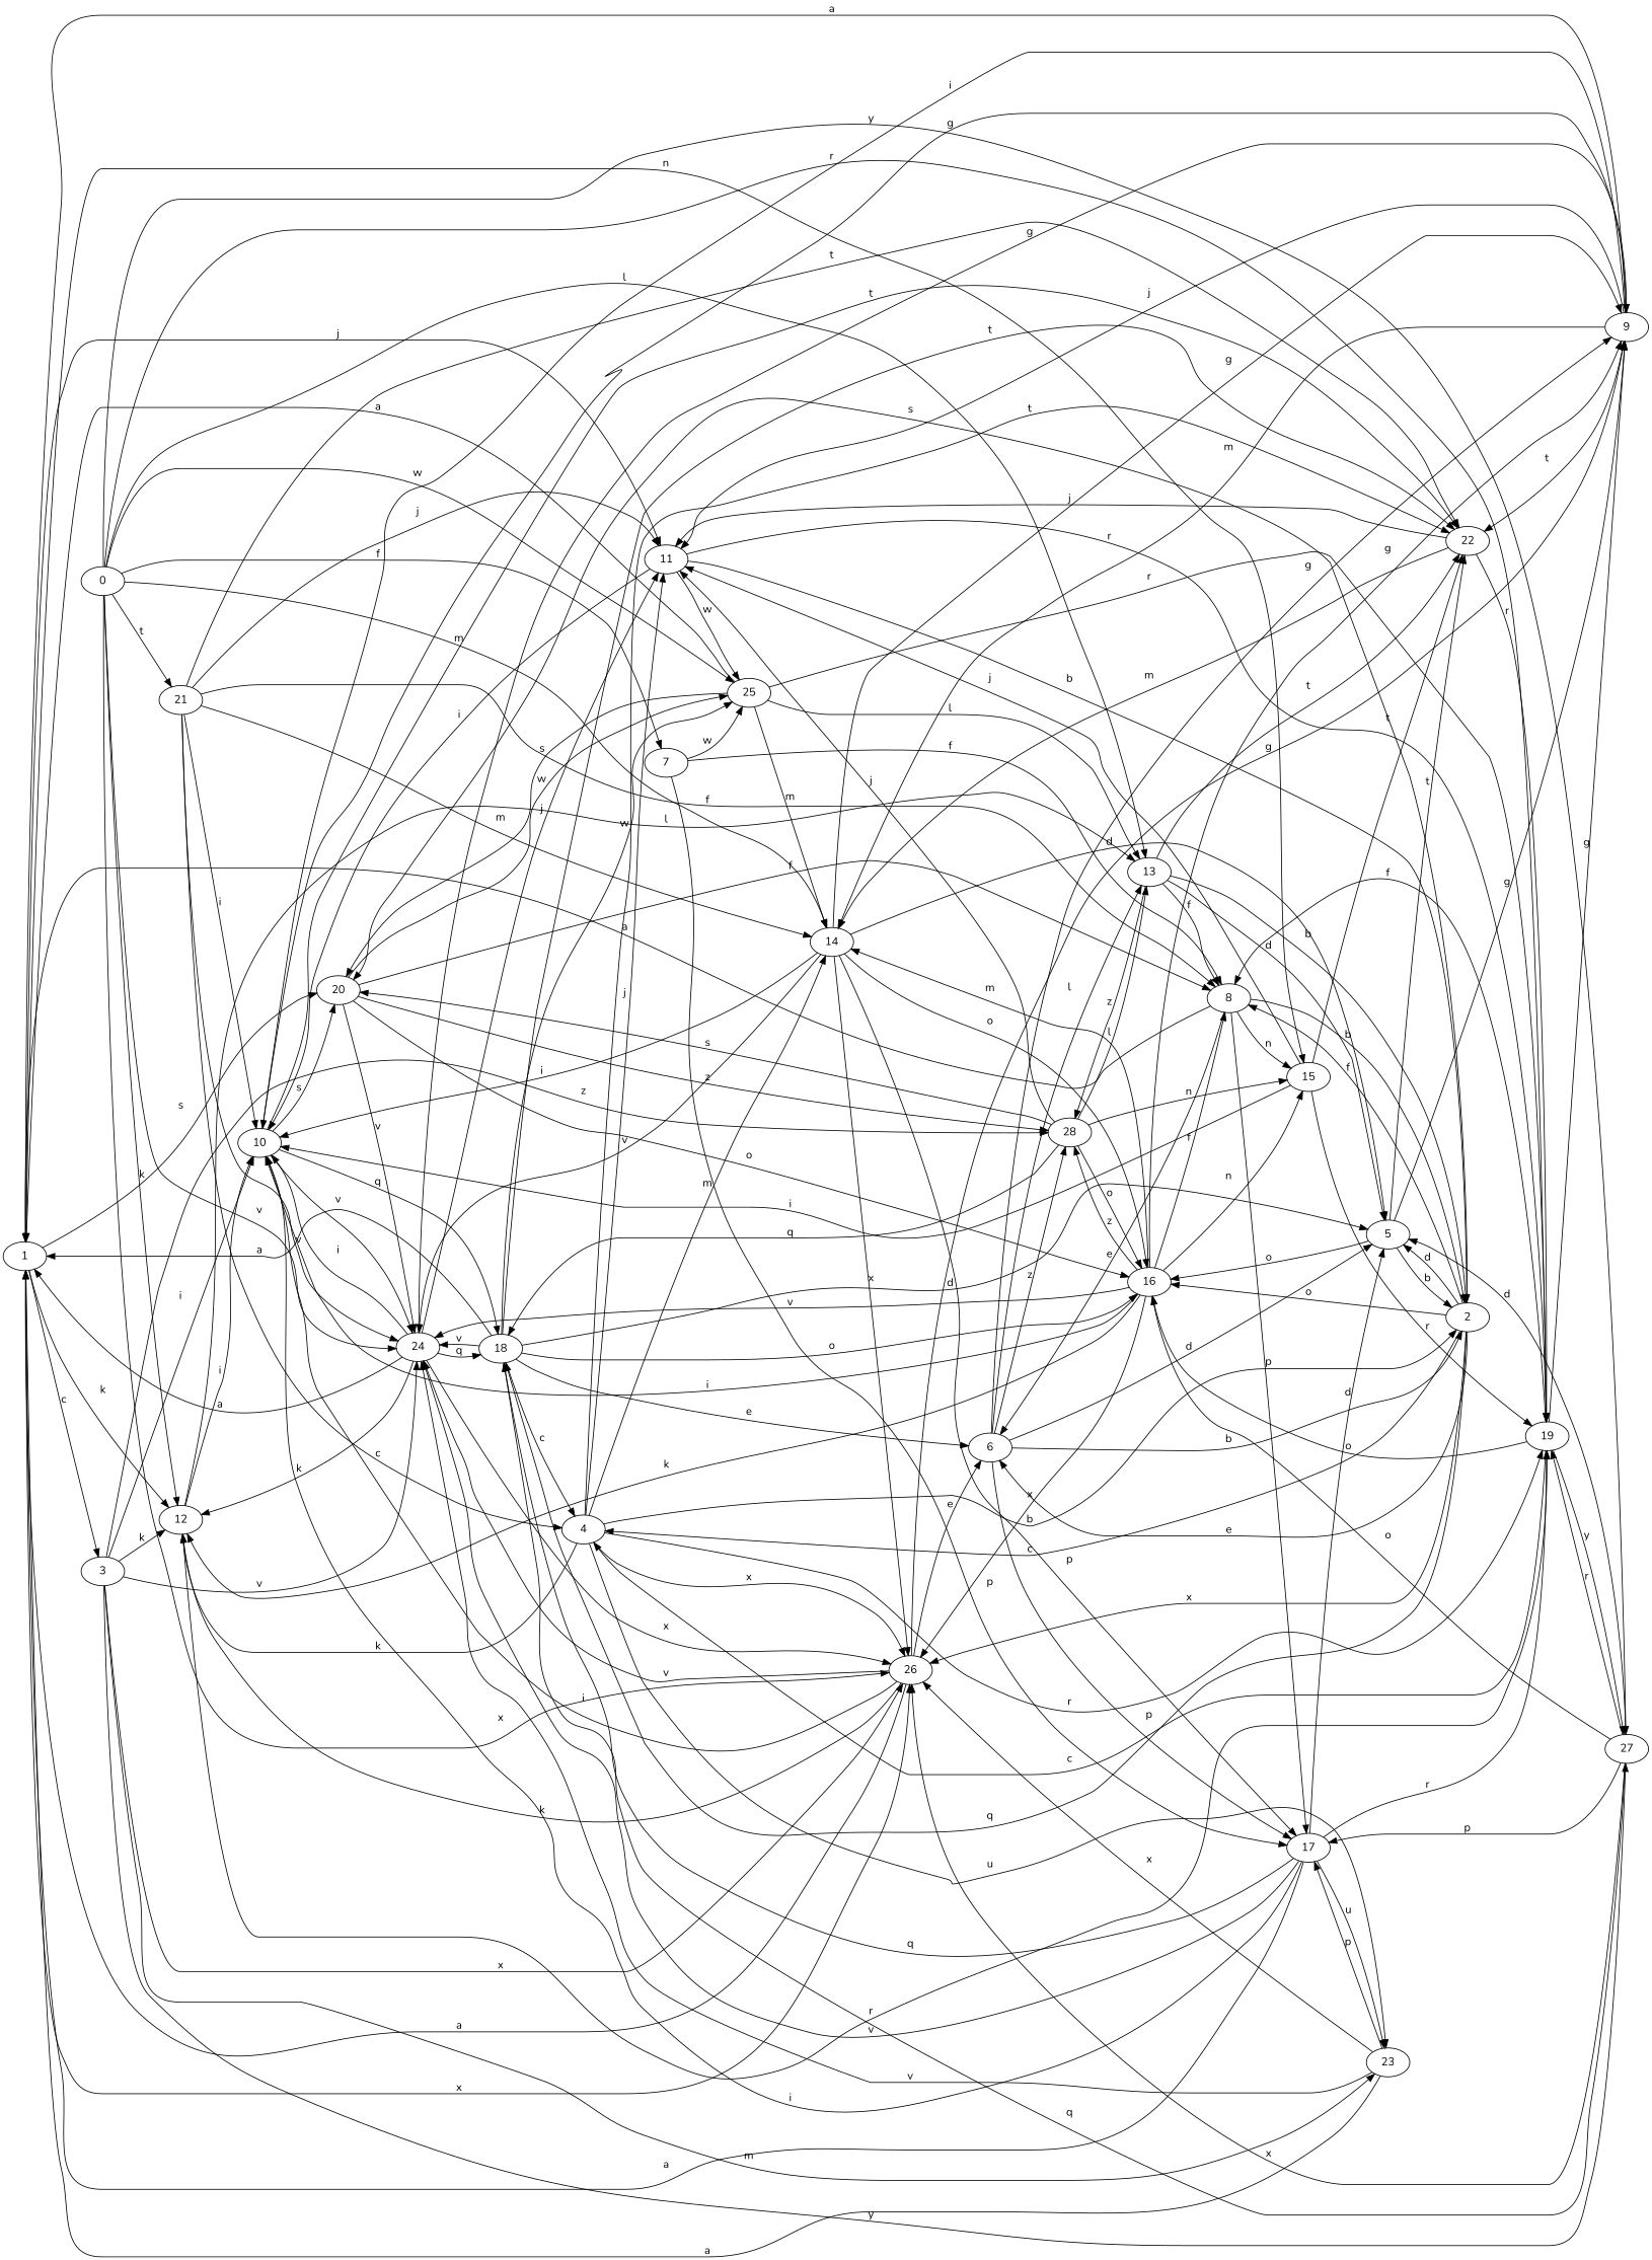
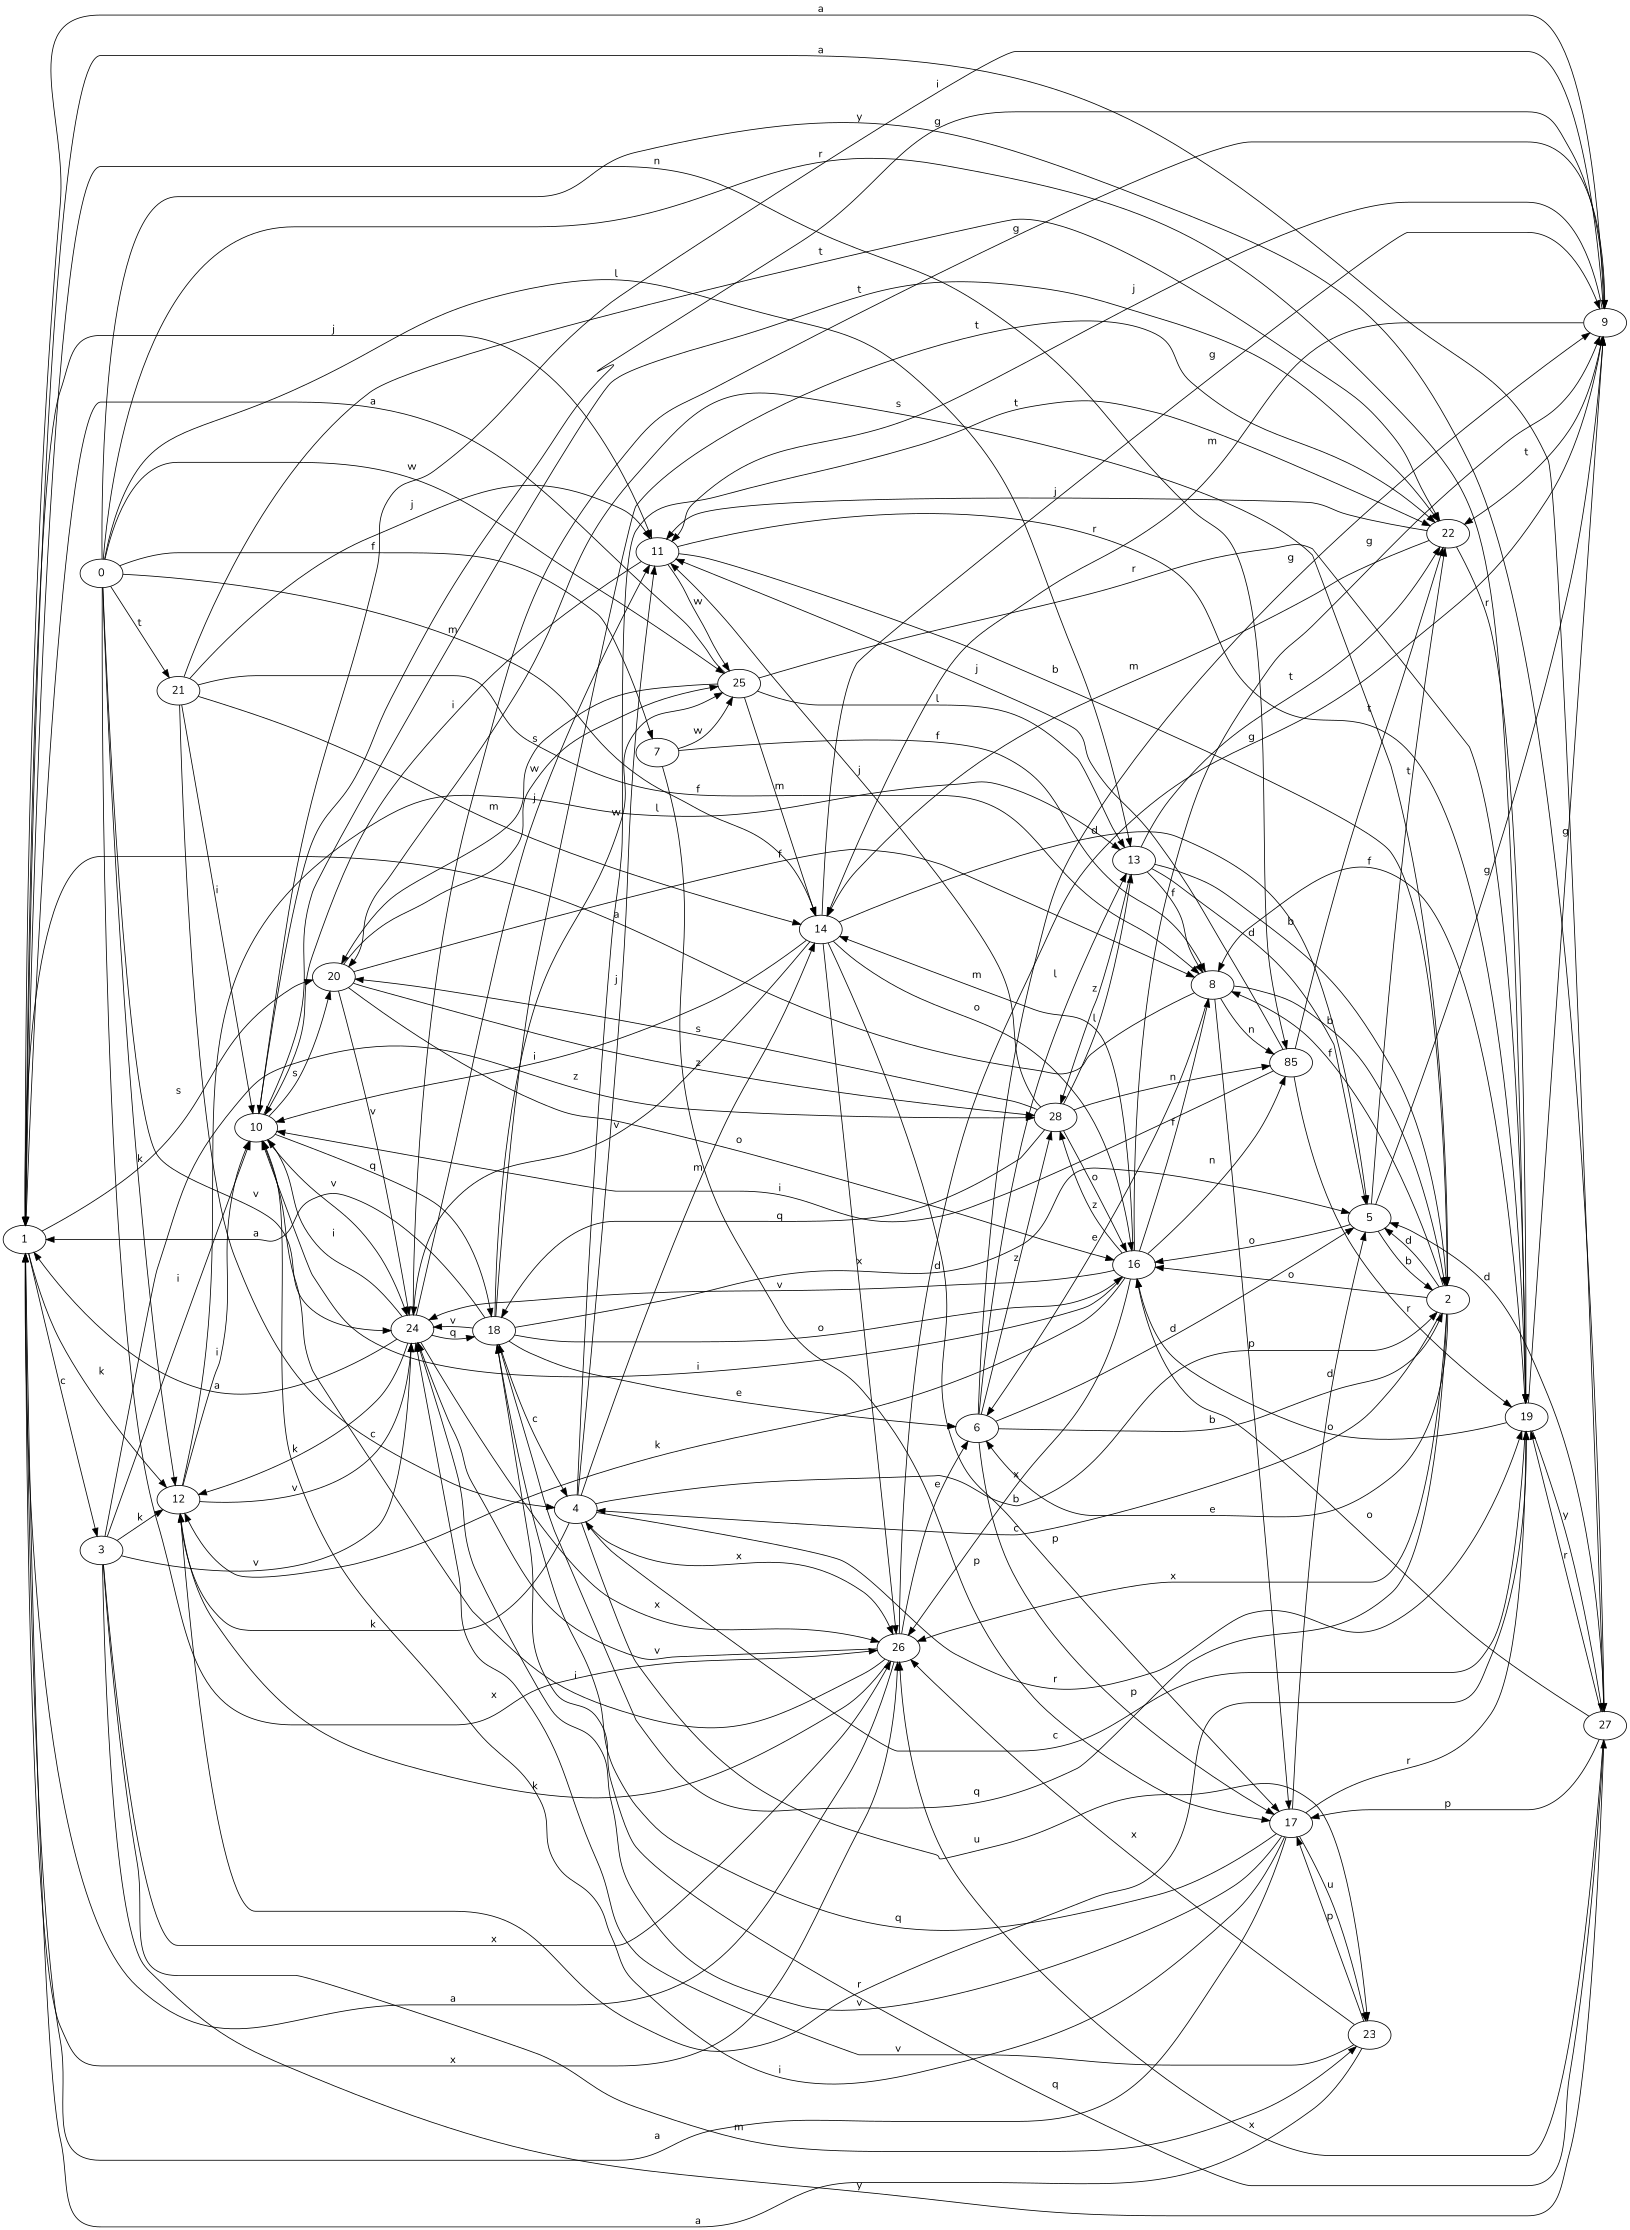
  strict digraph {
    fontname=Nunito
    rankdir=LR
    node [fontname=Nunito]
    edge [fontname=Nunito]
    1
    3
    11
    12
-   15
+   15 [label=85]
    20
    26
    10
    24
    27
    28
    23
    2
    19
    25
    13
    14
    5
    16
    9
    17
    22
    8
    6
    4
    18
    7
    0
    21
    1 -> 3 [label=c]
    1 -> 11 [label=j]
    1 -> 12 [label=k]
    1 -> 15 [label=n]
    1 -> 20 [label=s]
    1 -> 26 [label=x]
    3 -> 12 [label=k]
    3 -> 26 [label=x]
    3 -> 10 [label=i]
    3 -> 24 [label=v]
    3 -> 27 [label=y]
    3 -> 28 [label=z]
    3 -> 23 [label=m]
    11 -> 10 [label=i]
    11 -> 2 [label=b]
    11 -> 19 [label=r]
    11 -> 25 [label=w]
    12 -> 10 [label=i]
-   21 -> 24 [label=v]
+   12 -> 24 [label=v]
    12 -> 19 [label=r]
    12 -> 13 [label=l]
    15 -> 11 [label=j]
    15 -> 10 [label=i]
    15 -> 19 [label=r]
    15 -> 22 [label=t]
    20 -> 24 [label=v]
    20 -> 28 [label=z]
    20 -> 25 [label=w]
    20 -> 16 [label=o]
    20 -> 8 [label=f]
    26 -> 1 [label=a]
    26 -> 12 [label=k]
    26 -> 10 [label=i]
    26 -> 24 [label=v]
    26 -> 9 [label=g]
    26 -> 6 [label=e]
    10 -> 20 [label=s]
    10 -> 24 [label=v]
    10 -> 9 [label=g]
    10 -> 22 [label=t]
    10 -> 18 [label=q]
    24 -> 1 [label=a]
    24 -> 11 [label=j]
    24 -> 12 [label=k]
    24 -> 26 [label=x]
    24 -> 10 [label=i]
    24 -> 9 [label=g]
    24 -> 18 [label=q]
+   27 -> 1 [label=a]
    27 -> 26 [label=x]
    27 -> 19 [label=r]
    27 -> 5 [label=d]
    27 -> 16 [label=o]
    27 -> 17 [label=p]
    27 -> 18 [label=q]
    28 -> 11 [label=j]
    28 -> 15 [label=n]
    28 -> 20 [label=s]
    28 -> 13 [label=l]
    28 -> 16 [label=o]
    28 -> 18 [label=q]
    23 -> 1 [label=a]
    23 -> 26 [label=x]
    23 -> 24 [label=v]
    23 -> 17 [label=p]
    2 -> 20 [label=s]
    2 -> 26 [label=x]
    2 -> 5 [label=d]
    2 -> 16 [label=o]
    2 -> 8 [label=f]
    2 -> 6 [label=e]
    2 -> 4 [label=c]
    2 -> 18 [label=q]
    19 -> 27 [label=y]
    19 -> 16 [label=o]
    19 -> 9 [label=g]
    19 -> 8 [label=f]
    19 -> 4 [label=c]
    25 -> 1 [label=a]
    25 -> 20 [label=s]
    25 -> 19 [label=r]
    25 -> 13 [label=l]
    25 -> 14 [label=m]
    13 -> 28 [label=z]
    13 -> 2 [label=b]
    13 -> 5 [label=d]
    13 -> 22 [label=t]
    13 -> 8 [label=f]
    14 -> 26 [label=x]
    14 -> 10 [label=i]
    14 -> 24 [label=v]
    14 -> 5 [label=d]
    14 -> 16 [label=o]
    14 -> 9 [label=g]
    14 -> 17 [label=p]
    5 -> 2 [label=b]
    5 -> 16 [label=o]
    5 -> 9 [label=g]
    5 -> 22 [label=t]
    16 -> 12 [label=k]
    16 -> 15 [label=n]
    16 -> 26 [label=x]
    16 -> 10 [label=i]
    16 -> 24 [label=v]
    16 -> 28 [label=z]
    16 -> 14 [label=m]
    16 -> 9 [label=g]
    16 -> 8 [label=f]
    9 -> 1 [label=a]
    9 -> 11 [label=j]
    9 -> 10 [label=i]
    9 -> 14 [label=m]
    9 -> 22 [label=t]
    17 -> 1 [label=a]
    17 -> 10 [label=i]
    17 -> 24 [label=v]
    17 -> 23 [label=u]
    17 -> 19 [label=r]
    17 -> 5 [label=d]
    17 -> 18 [label=q]
    22 -> 11 [label=j]
    22 -> 19 [label=r]
    22 -> 14 [label=m]
    8 -> 1 [label=a]
    8 -> 15 [label=n]
    8 -> 2 [label=b]
    8 -> 17 [label=p]
    8 -> 6 [label=e]
    6 -> 28 [label=z]
    6 -> 2 [label=b]
    6 -> 13 [label=l]
    6 -> 5 [label=d]
    6 -> 9 [label=g]
    6 -> 17 [label=p]
    4 -> 11 [label=j]
    4 -> 12 [label=k]
    4 -> 26 [label=x]
    4 -> 23 [label=u]
    4 -> 2 [label=b]
    4 -> 19 [label=r]
    4 -> 14 [label=m]
    4 -> 22 [label=t]
    18 -> 1 [label=a]
    18 -> 24 [label=v]
    18 -> 25 [label=w]
    18 -> 5 [label=d]
    18 -> 16 [label=o]
    18 -> 22 [label=t]
    18 -> 6 [label=e]
    18 -> 4 [label=c]
    7 -> 25 [label=w]
    7 -> 17 [label=p]
    7 -> 8 [label=f]
    0 -> 12 [label=k]
    0 -> 26 [label=x]
    0 -> 24 [label=v]
    0 -> 27 [label=y]
    0 -> 19 [label=r]
    0 -> 25 [label=w]
    0 -> 13 [label=l]
    0 -> 14 [label=m]
    0 -> 7 [label=f]
    0 -> 21 [label=t]
    21 -> 11 [label=j]
    21 -> 10 [label=i]
    21 -> 14 [label=m]
    21 -> 22 [label=t]
    21 -> 8 [label=f]
    21 -> 4 [label=c]
  }
